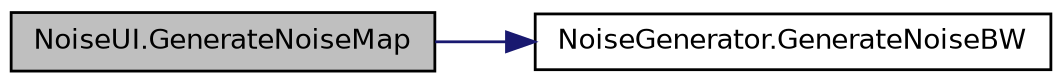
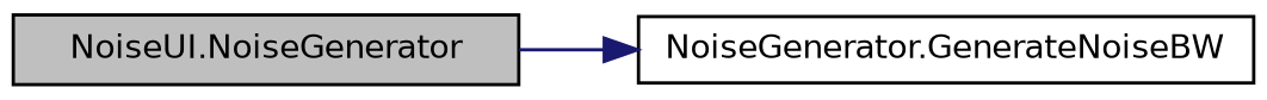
  digraph {
    rankdir=LR
    node [color=black fontname=Helvetica fontsize=10 shape=record style=filled]
-   n1 [fillcolor=grey75 fontcolor=black height=0.2 label="NoiseUI.GenerateNoiseMap" width=0.4]
+   n1 [fillcolor=grey75 fontcolor=black height=0.2 label="NoiseUI.NoiseGenerator" width=0.4]
    n2 [fillcolor=white height=0.2 label="NoiseGenerator.GenerateNoiseBW" width=0.4]
    n1 -> n2 [color=midnightblue fontname=Helvetica fontsize=10 labelfontname=Helvetica labelfontsize=10 style=solid]
  }
